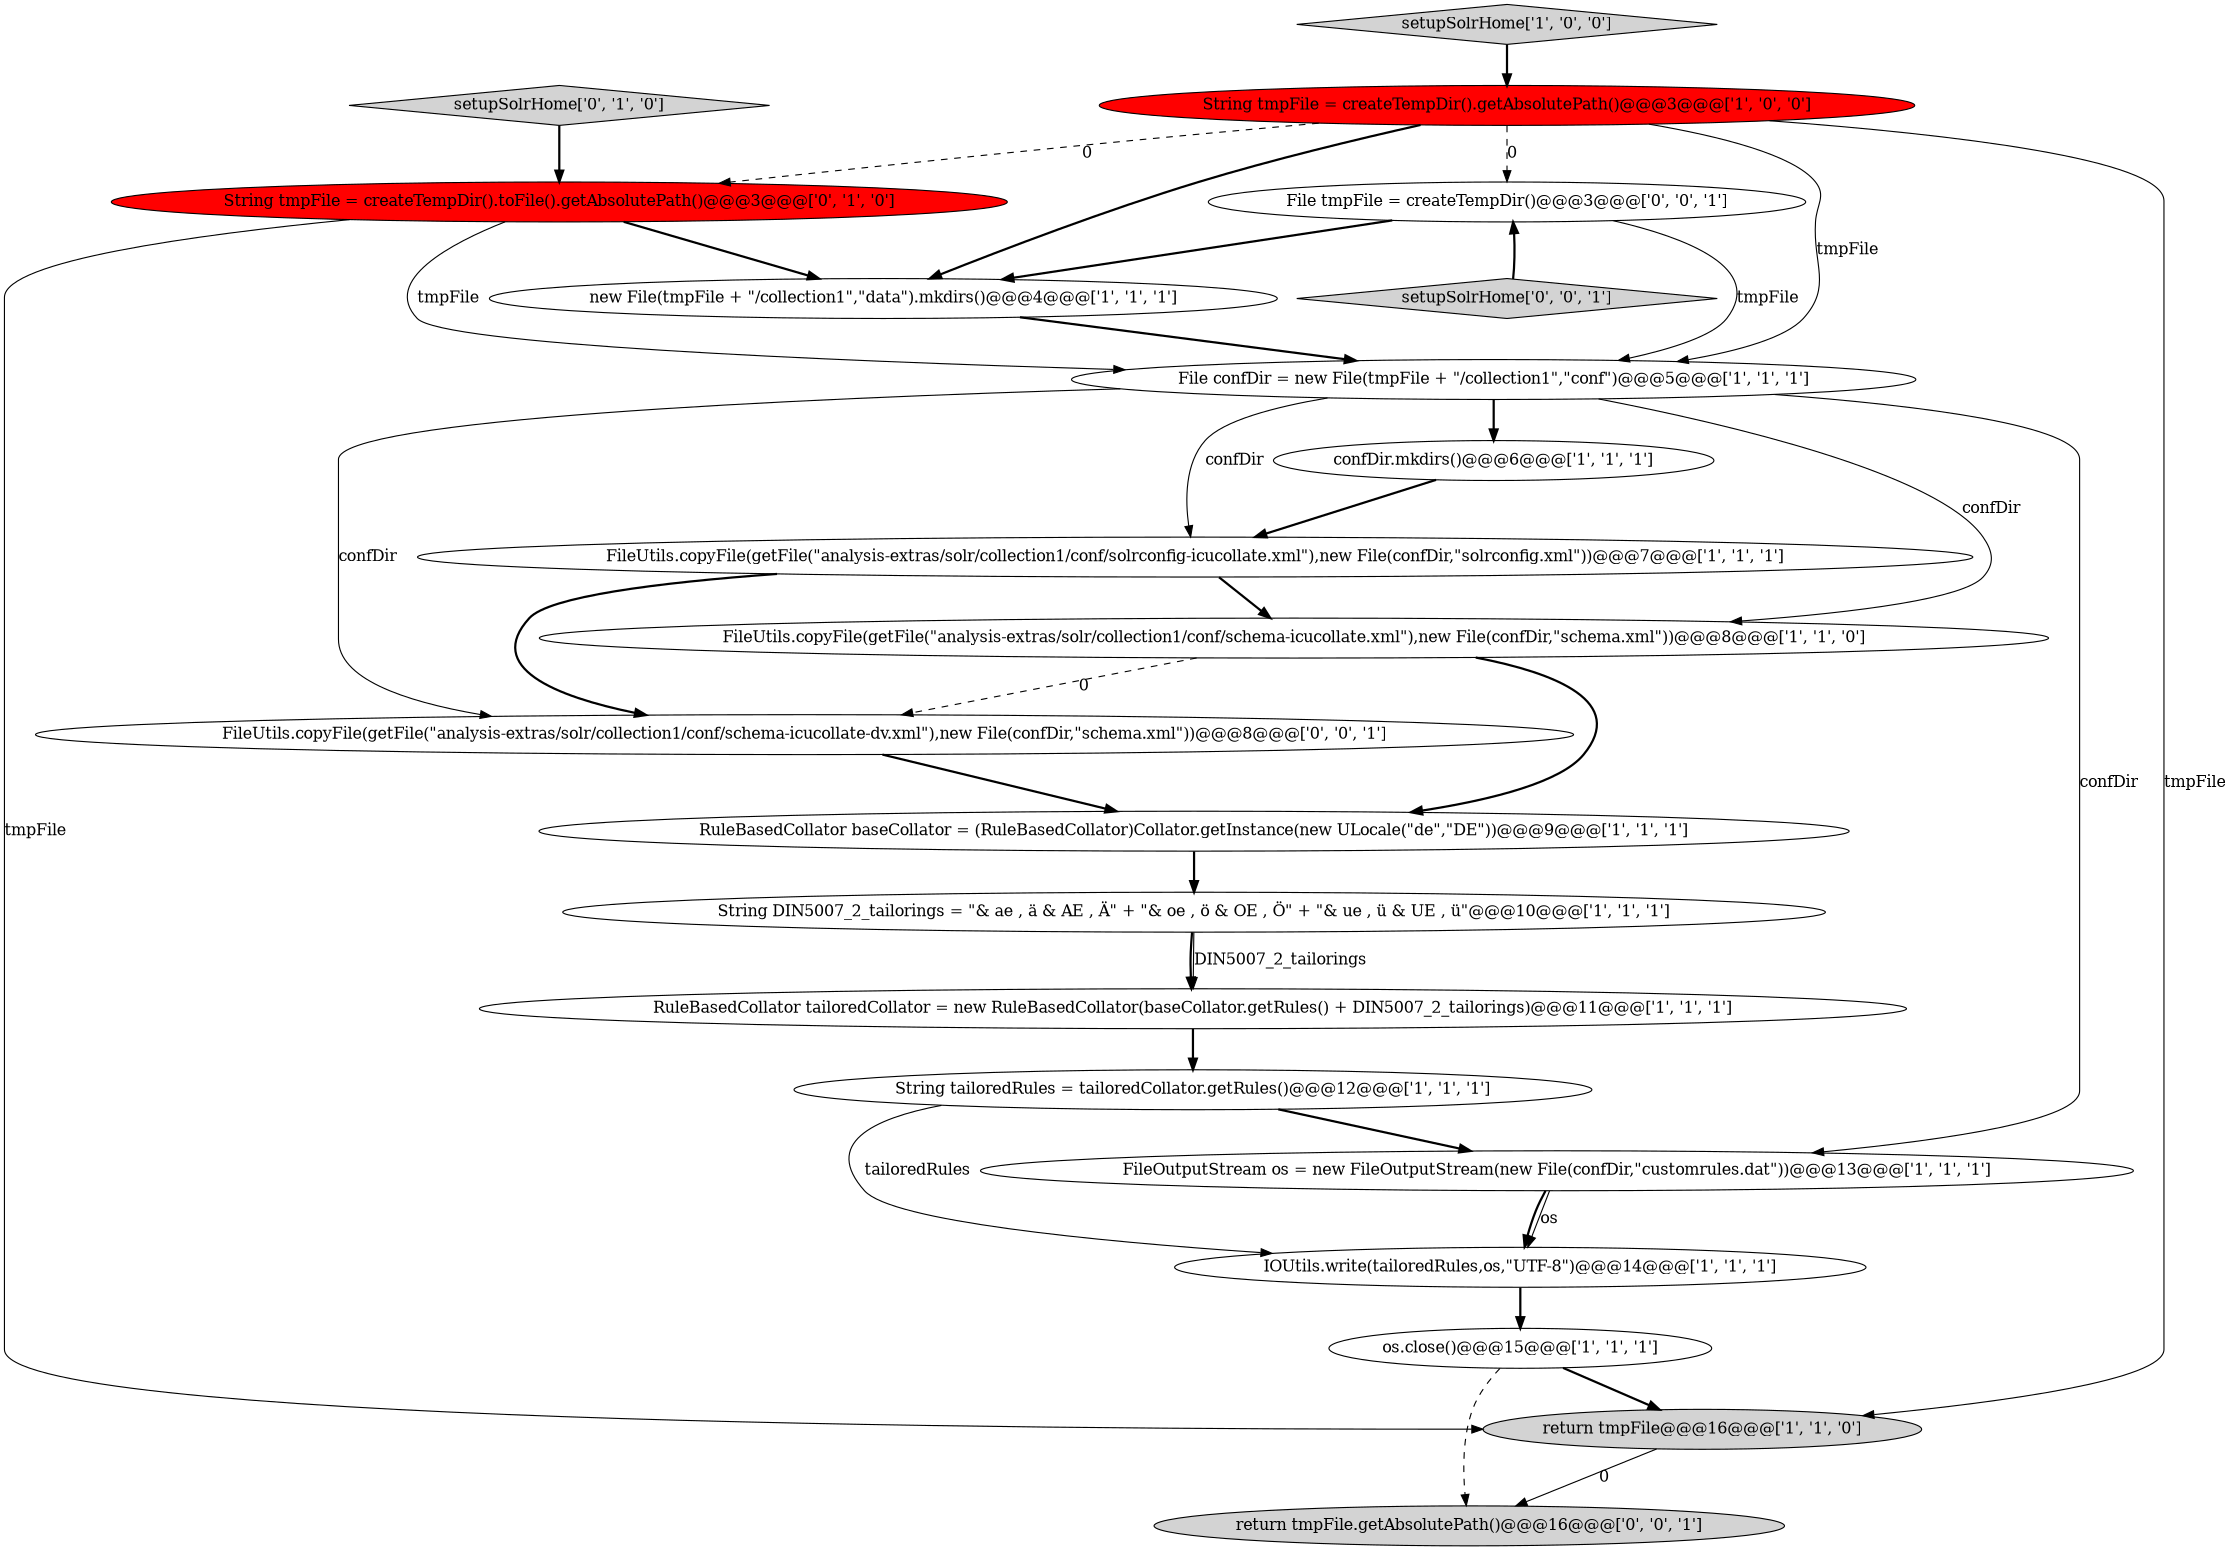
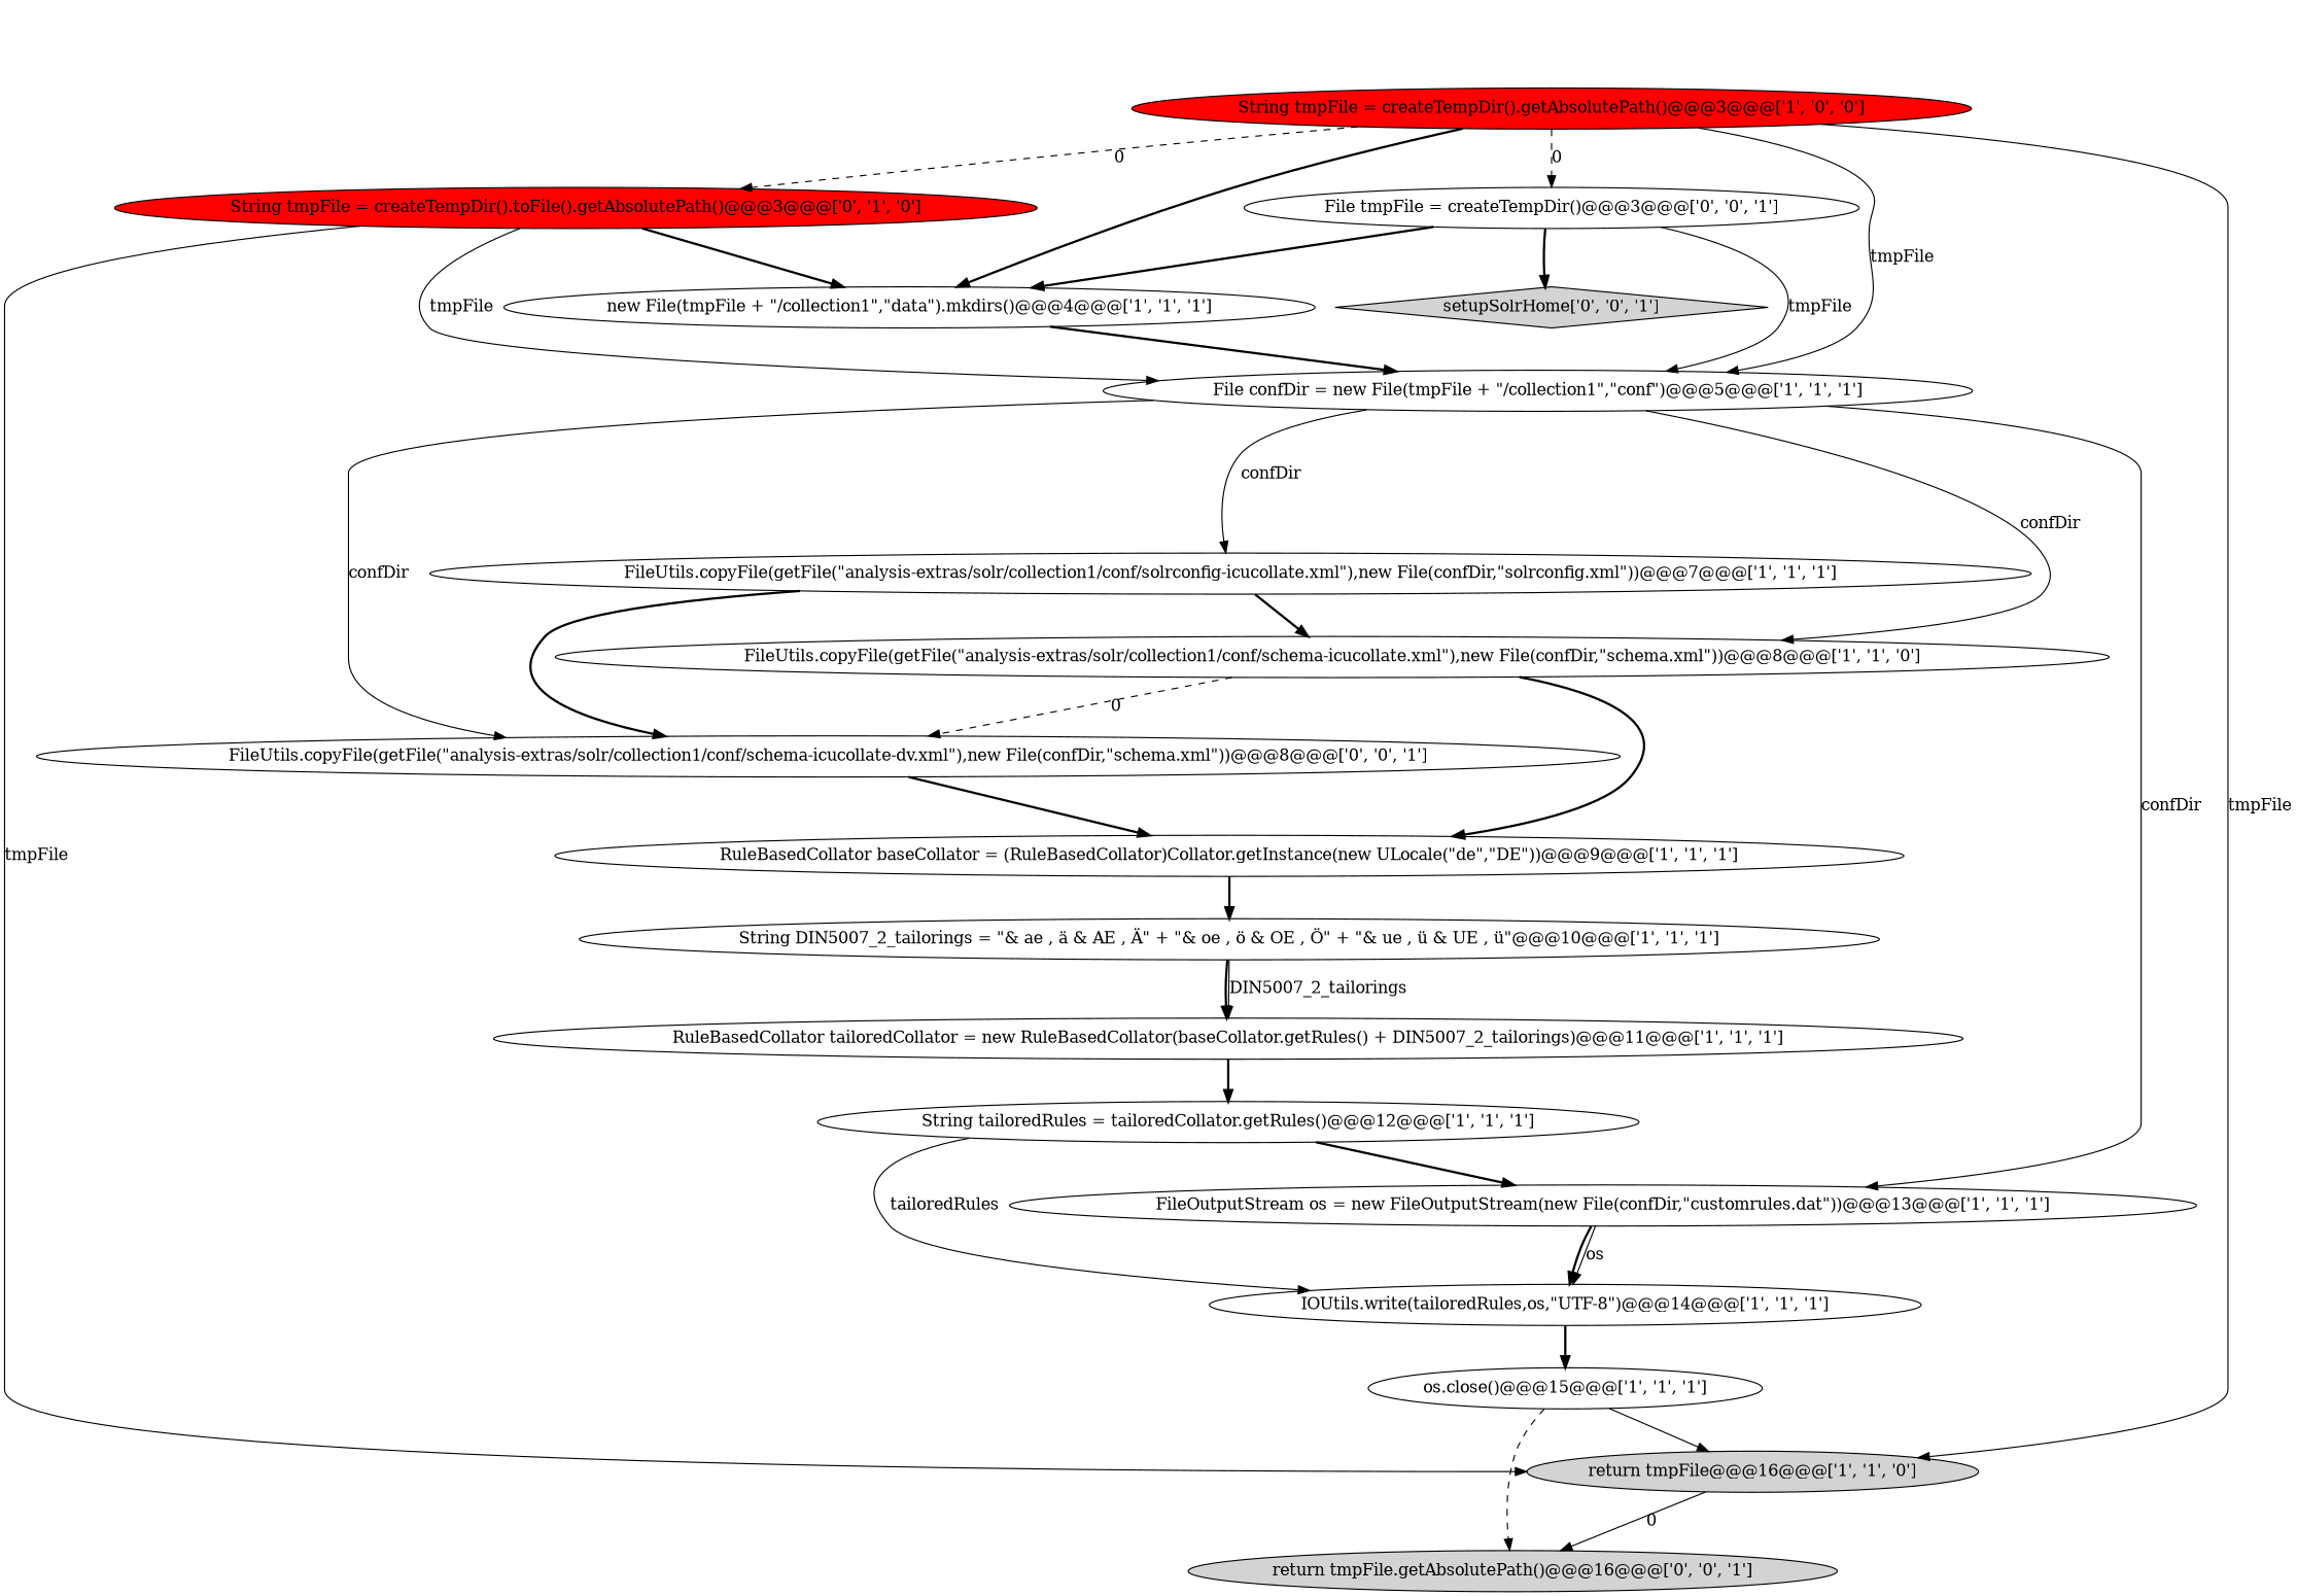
  digraph {
    node [fillcolor=white shape=ellipse style=filled]
    edge [style=bold]
    n1 [label="RuleBasedCollator tailoredCollator = new RuleBasedCollator(baseCollator.getRules() + DIN5007_2_tailorings)@@@11@@@['1', '1', '1']"]
    n2 [label="String tailoredRules = tailoredCollator.getRules()@@@12@@@['1', '1', '1']"]
    n3 [label="FileOutputStream os = new FileOutputStream(new File(confDir,\"customrules.dat\"))@@@13@@@['1', '1', '1']"]
    n4 [label="IOUtils.write(tailoredRules,os,\"UTF-8\")@@@14@@@['1', '1', '1']"]
    n5 [label="File confDir = new File(tmpFile + \"/collection1\",\"conf\")@@@5@@@['1', '1', '1']"]
    n6 [label="FileUtils.copyFile(getFile(\"analysis-extras/solr/collection1/conf/solrconfig-icucollate.xml\"),new File(confDir,\"solrconfig.xml\"))@@@7@@@['1', '1', '1']"]
    n7 [label="FileUtils.copyFile(getFile(\"analysis-extras/solr/collection1/conf/schema-icucollate-dv.xml\"),new File(confDir,\"schema.xml\"))@@@8@@@['0', '0', '1']"]
-   n8 [label="confDir.mkdirs()@@@6@@@['1', '1', '1']"]
    n9 [label="FileUtils.copyFile(getFile(\"analysis-extras/solr/collection1/conf/schema-icucollate.xml\"),new File(confDir,\"schema.xml\"))@@@8@@@['1', '1', '0']"]
    n10 [label="RuleBasedCollator baseCollator = (RuleBasedCollator)Collator.getInstance(new ULocale(\"de\",\"DE\"))@@@9@@@['1', '1', '1']"]
    n11 [label="File tmpFile = createTempDir()@@@3@@@['0', '0', '1']"]
    n12 [label="new File(tmpFile + \"/collection1\",\"data\").mkdirs()@@@4@@@['1', '1', '1']"]
    n13 [label="os.close()@@@15@@@['1', '1', '1']"]
    n14 [fillcolor=lightgray label="return tmpFile.getAbsolutePath()@@@16@@@['0', '0', '1']"]
    n15 [fillcolor=lightgray label="return tmpFile@@@16@@@['1', '1', '0']"]
    n16 [label="String DIN5007_2_tailorings = \"& ae , ä & AE , Ä\" + \"& oe , ö & OE , Ö\" + \"& ue , ü & UE , ü\"@@@10@@@['1', '1', '1']"]
    n17 [fillcolor=red label="String tmpFile = createTempDir().getAbsolutePath()@@@3@@@['1', '0', '0']"]
    n18 [fillcolor=red label="String tmpFile = createTempDir().toFile().getAbsolutePath()@@@3@@@['0', '1', '0']"]
    n19 [fillcolor=lightgray label="setupSolrHome['0', '0', '1']" shape=diamond]
-   n20 [fillcolor=lightgray label="setupSolrHome['0', '1', '0']" shape=diamond]
-   n21 [fillcolor=lightgray label="setupSolrHome['1', '0', '0']" shape=diamond]
    n1 -> n2
    n2 -> n3
    n2 -> n4 [label=tailoredRules style=solid]
    n3 -> n4 [label=os style=solid]
    n3 -> n4
    n4 -> n13
    n5 -> n3 [label=confDir style=solid]
    n5 -> n6 [label=confDir style=solid]
    n5 -> n7 [label=confDir style=solid]
-   n5 -> n8
    n5 -> n9 [label=confDir style=solid]
    n6 -> n7
    n6 -> n9
    n7 -> n10
-   n8 -> n6
    n9 -> n7 [label=0 style=dashed]
    n9 -> n10
    n10 -> n16
    n11 -> n5 [label=tmpFile style=solid]
    n11 -> n12
    n12 -> n5
    n13 -> n14 [style=dashed]
-   n13 -> n15
+   n13 -> n15 [style=solid]
    n15 -> n14 [label=0 style=solid]
    n16 -> n1 [label=DIN5007_2_tailorings style=solid]
    n16 -> n1
    n17 -> n5 [label=tmpFile style=solid]
    n17 -> n11 [label=0 style=dashed]
    n17 -> n12
    n17 -> n15 [label=tmpFile style=solid]
    n17 -> n18 [label=0 style=dashed]
    n18 -> n5 [label=tmpFile style=solid]
    n18 -> n12
    n18 -> n15 [label=tmpFile style=solid]
-   n19 -> n11
-   n20 -> n18
-   n21 -> n17
+   n11 -> n19
  }
